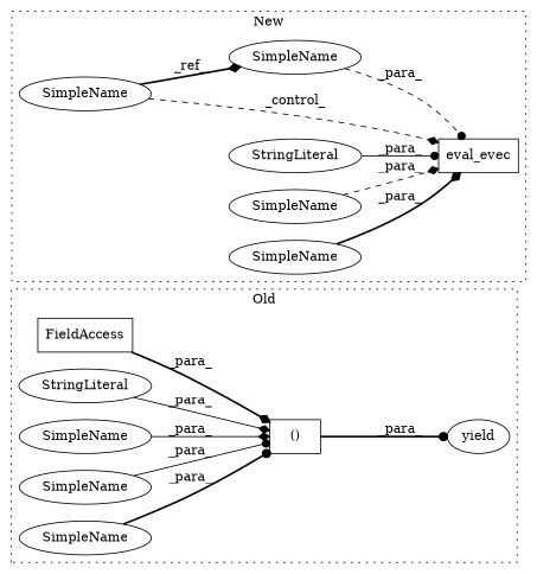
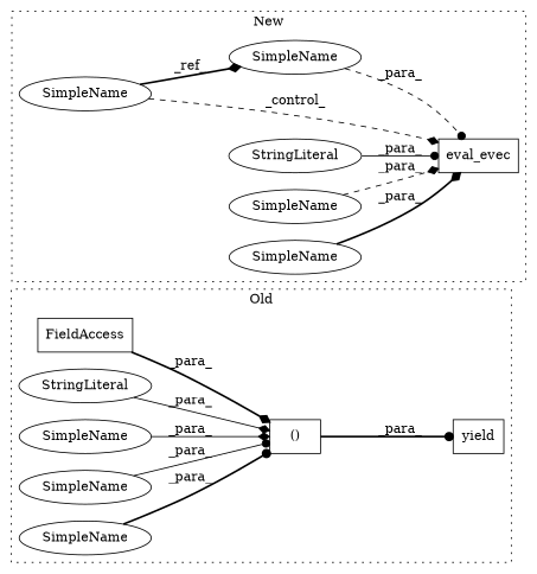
  digraph {
    rankdir=LR
    node [a=42 l=1 s=13660 shape=ellipse]
    edge [style=bold arrowhead=diamond]
-   n1 [a=112 l=18 label=yield s=13642]
+   n1 [a=112 l=18 label=yield s=13642 shape=box]
    n2 [a=106 l=107 label="()" shape=box]
    n3 [a=22 l=9 label=FieldAccess shape=box]
    n4 [a=45 l=4 label=StringLiteral s=13748]
    n5 [label=SimpleName s=13734]
    n6 [label=SimpleName s=13704]
    n7 [l=3 label=SimpleName s=13718]
    n8 [a=32 l="10,1" label=eval_evec s="13380,13415" shape=box]
    n9 [l=3 label=SimpleName s=13304]
    n10 [a=45 l=4 label=StringLiteral s=13408]
    n11 [l=3 label=SimpleName s=13402]
    n12 [label=SimpleName s=13400]
    n13 [label=SimpleName s=13406]
    subgraph cluster_1 {
      label=Old
      style=dotted
      n1
      n2
      n3
      n4
      n5
      n6
      n7
    }
    subgraph cluster_2 {
      label=New
      style=dotted
      n8
      n9
      n10
      n11
      n12
      n13
    }
    n2 -> n1 [label=_para_ arrowhead=dot]
    n3 -> n2 [label=_para_]
    n4 -> n2 [label=_para_ style=solid]
    n5 -> n2 [label=_para_ style=solid]
    n6 -> n2 [label=_para_ style=solid arrowhead=dot]
    n7 -> n2 [label=_para_ arrowhead=dot]
    n9 -> n8 [label=_control_ style=dashed]
    n9 -> n11 [label=_ref_]
    n10 -> n8 [label=_para_ style=solid arrowhead=dot]
    n11 -> n8 [label=_para_ style=dashed arrowhead=dot]
    n12 -> n8 [label=_para_ style=dashed]
    n13 -> n8 [label=_para_]
  }
